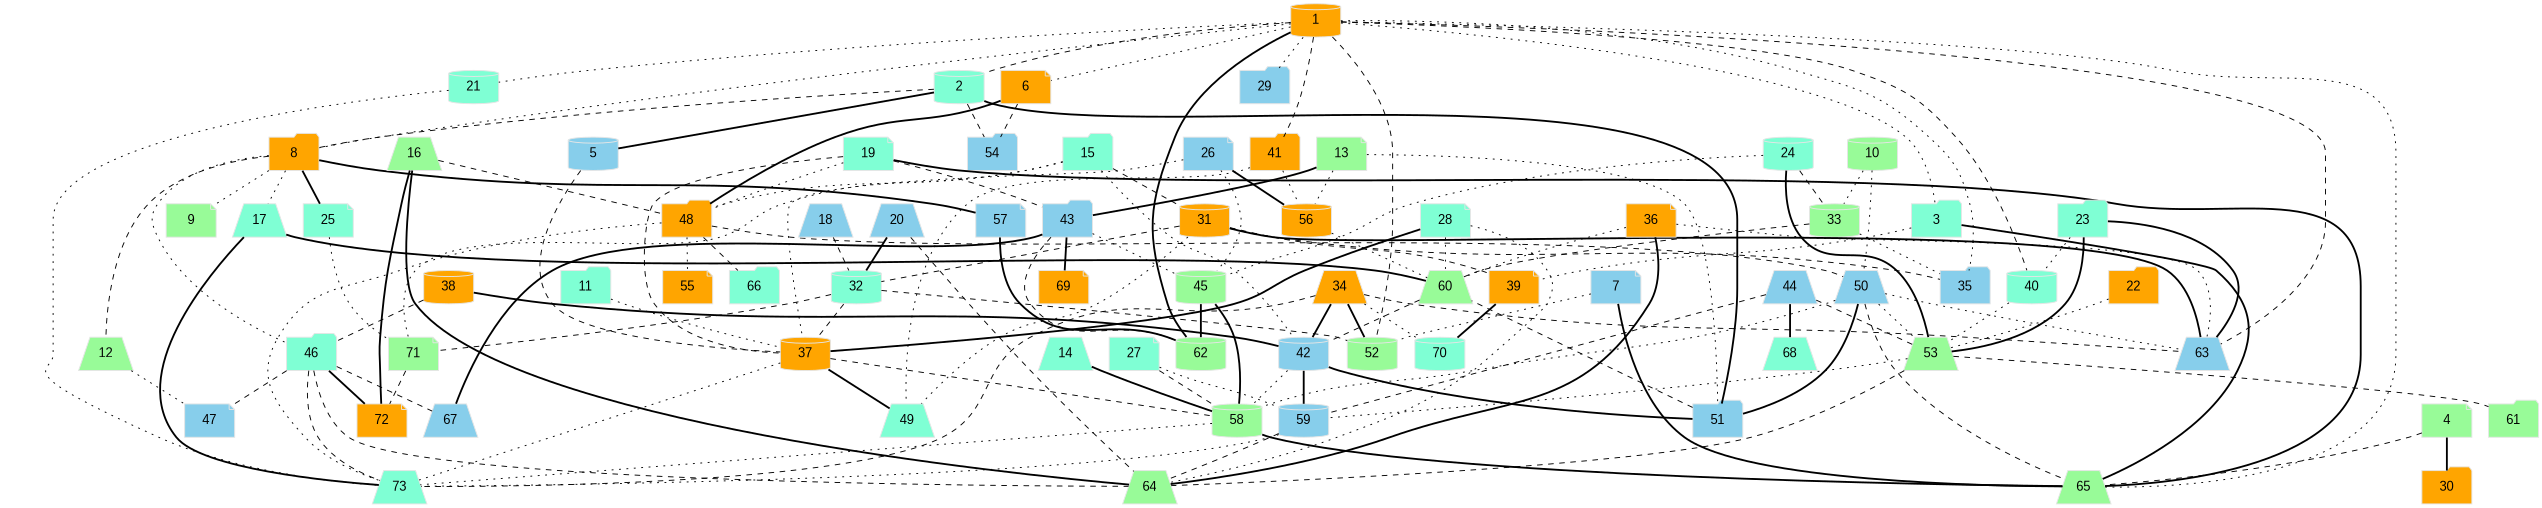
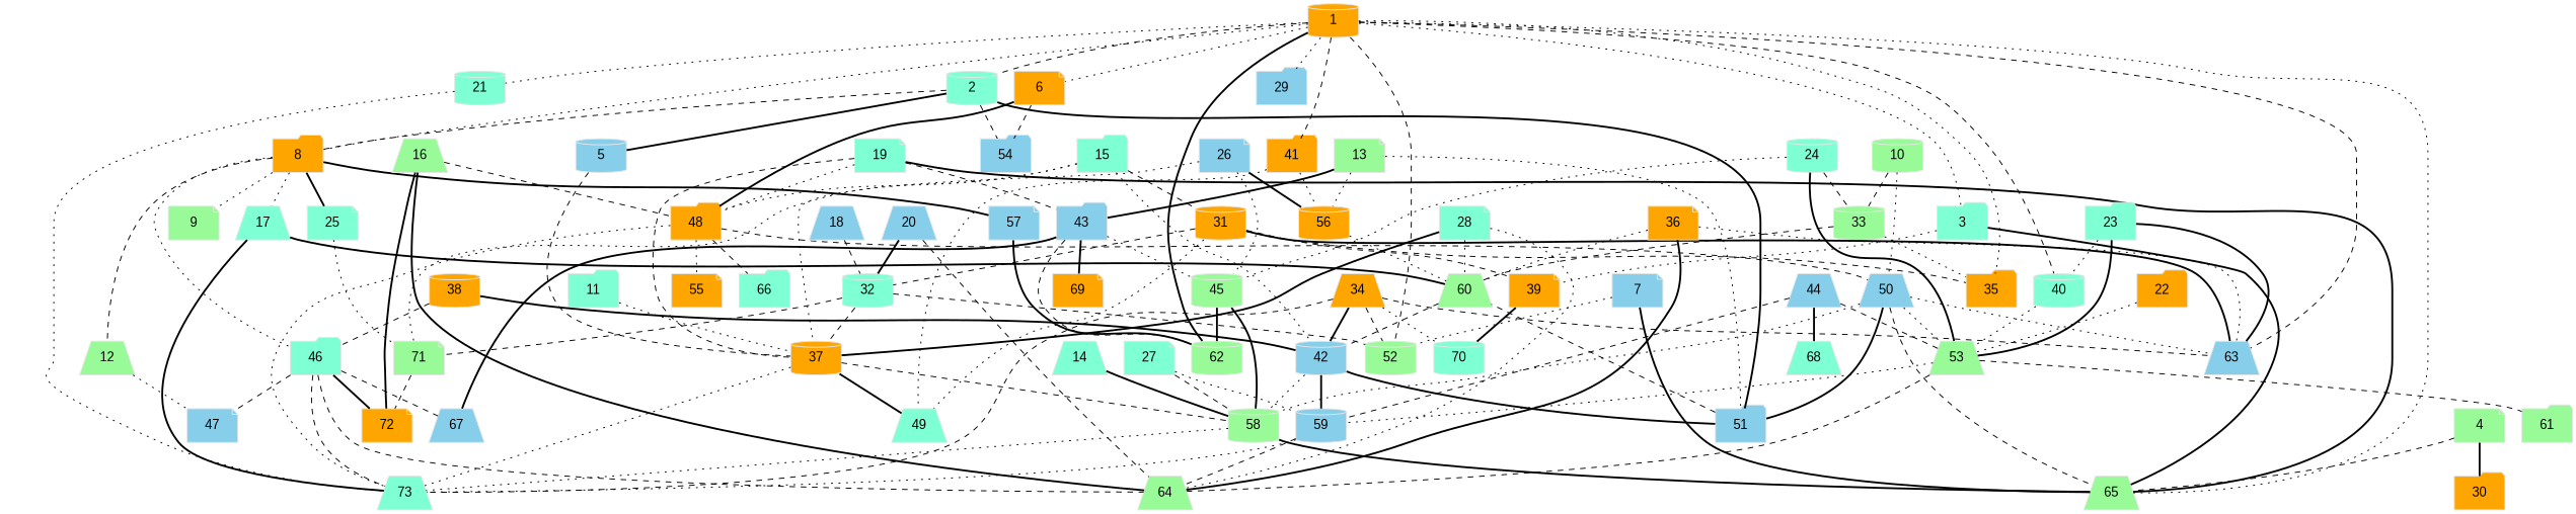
  graph {
    fontname="Liberation Sans"
    node [color=gray90 fillcolor=aquamarine fontname="Liberation Sans" shape=cylinder style=filled]
    edge [fontname="Liberation Sans" style=dotted weight=1.0]
    1 [fillcolor=orange]
    2
    3 [shape=folder]
    6 [fillcolor=orange shape=note]
    8 [fillcolor=orange shape=folder]
    21
    29 [fillcolor=skyblue shape=folder]
-   35 [fillcolor=skyblue shape=folder]
+   35 [fillcolor=orange shape=folder]
    40
    41 [fillcolor=orange shape=folder]
    52 [fillcolor=palegreen]
    62 [fillcolor=palegreen]
    63 [fillcolor=skyblue shape=trapezium]
    65 [fillcolor=palegreen shape=trapezium]
    5 [fillcolor=skyblue]
    51 [fillcolor=skyblue shape=folder]
    54 [fillcolor=skyblue shape=folder]
    39 [fillcolor=orange shape=note]
    48 [fillcolor=orange shape=folder]
    9 [fillcolor=palegreen shape=note]
    12 [fillcolor=palegreen shape=trapezium]
    17 [shape=trapezium]
    25 [shape=note]
    46 [shape=folder]
    57 [fillcolor=skyblue shape=note]
    73 [shape=trapezium]
    53 [fillcolor=palegreen shape=trapezium]
    56 [fillcolor=orange]
    49 [shape=trapezium]
    37 [fillcolor=orange]
    60 [fillcolor=palegreen shape=trapezium]
    70
    4 [fillcolor=palegreen shape=note]
    30 [fillcolor=orange shape=folder]
    58 [fillcolor=palegreen]
    50 [fillcolor=skyblue shape=trapezium]
    55 [fillcolor=orange shape=note]
    66 [shape=folder]
    7 [fillcolor=skyblue shape=note]
    47 [fillcolor=skyblue shape=note]
    71 [fillcolor=palegreen shape=note]
    64 [fillcolor=palegreen shape=trapezium]
    72 [fillcolor=orange shape=note]
    67 [fillcolor=skyblue shape=trapezium]
    10 [fillcolor=palegreen]
    33 [fillcolor=palegreen]
    11 [shape=folder]
    13 [fillcolor=palegreen shape=note]
    43 [fillcolor=skyblue shape=folder]
    45 [fillcolor=palegreen]
    69 [fillcolor=orange shape=note]
    14 [shape=trapezium]
    15 [shape=folder]
    31 [fillcolor=orange]
    42 [fillcolor=skyblue]
    32
    59 [fillcolor=skyblue]
    16 [fillcolor=palegreen shape=trapezium]
    18 [fillcolor=skyblue shape=trapezium]
    19 [shape=note]
    20 [fillcolor=skyblue shape=trapezium]
    22 [fillcolor=orange shape=folder]
    61 [fillcolor=palegreen shape=folder]
    23 [shape=folder]
    24
    26 [fillcolor=skyblue shape=note]
    27 [shape=note]
    28 [shape=note]
    34 [fillcolor=orange shape=trapezium]
    36 [fillcolor=orange shape=note]
    38 [fillcolor=orange]
    44 [fillcolor=skyblue shape=trapezium]
    68 [shape=trapezium]
    1 -- 2 [style=dashed]
    1 -- 3
    1 -- 6
    1 -- 8
    1 -- 21
    1 -- 29
    1 -- 35
    1 -- 40 [style=dashed]
    1 -- 41 [style=dashed]
    1 -- 52 [style=dashed]
    1 -- 62 [style=bold]
    1 -- 63 [style=dashed]
    1 -- 65
    2 -- 8 [style=dashed]
    2 -- 5 [style=bold]
    2 -- 51 [style=bold]
    2 -- 54 [style=dashed]
    3 -- 65 [style=bold]
    3 -- 39
    6 -- 54 [style=dashed]
    6 -- 48 [style=bold]
    8 -- 9
    8 -- 12 [style=dashed]
    8 -- 17
    8 -- 25 [style=bold]
    8 -- 46
    8 -- 57 [style=bold]
    21 -- 73
    40 -- 53
    41 -- 56
    41 -- 49
    5 -- 37 [style=dashed]
    51 -- 60 [style=dashed]
    39 -- 70 [style=bold]
    48 -- 73
    48 -- 50 [style=dashed]
    48 -- 55
    48 -- 66 [style=dashed]
    12 -- 47
    17 -- 73 [style=bold]
    17 -- 60 [style=bold]
    25 -- 71
    46 -- 73 [style=dashed]
    46 -- 47 [style=dashed]
    46 -- 64 [style=dashed weight=2.0]
    46 -- 72 [style=bold weight=2.0]
    46 -- 67 [style=dashed]
    57 -- 62 [style=bold]
    53 -- 64 [style=dashed]
    53 -- 59
    53 -- 61 [style=dashed]
    56 -- 60
    37 -- 73
    37 -- 49 [style=bold]
    37 -- 58 [style=dashed]
    60 -- 42 [style=dashed]
    4 -- 65 [style=dashed]
    4 -- 30 [style=bold]
    58 -- 65 [style=bold weight=2.0]
    58 -- 73
    50 -- 63
    50 -- 65 [style=dashed]
    50 -- 51 [style=bold]
    50 -- 53
    50 -- 58
    7 -- 52
    7 -- 65 [style=bold]
    71 -- 72 [style=dashed]
    10 -- 50
-   10 -- 33
+   10 -- 33 [style=dashed]
    33 -- 35
    33 -- 60 [style=dashed]
    11 -- 37
    13 -- 51
    13 -- 56
    13 -- 43 [style=bold]
    43 -- 62 [style=dashed]
    43 -- 67 [style=bold]
    43 -- 45
    43 -- 69 [style=bold]
    45 -- 62 [style=bold]
    45 -- 58 [style=bold]
    14 -- 58 [style=bold]
    15 -- 48
    15 -- 71
    15 -- 31 [style=dashed]
    15 -- 42
    31 -- 35 [style=dashed]
    31 -- 63 [style=bold]
    31 -- 39 [style=dashed]
    31 -- 49
    31 -- 32 [style=dashed]
    42 -- 51 [style=bold]
    42 -- 58
    42 -- 59 [style=bold]
    32 -- 52 [style=dashed]
    32 -- 37 [style=dashed]
    32 -- 71 [style=dashed]
    59 -- 73
    59 -- 64 [style=dashed]
    16 -- 48 [style=dashed]
    16 -- 64 [style=bold]
    16 -- 72 [style=bold]
    18 -- 32 [style=dashed]
    19 -- 65 [style=bold]
    19 -- 48
    19 -- 37 [style=dashed]
    19 -- 43 [style=dashed]
    20 -- 64 [style=dashed]
    20 -- 32 [style=bold]
    22 -- 53
    23 -- 40
    23 -- 63 [style=bold]
    23 -- 53 [style=bold]
    24 -- 53 [style=bold]
    24 -- 33 [style=dashed]
    24 -- 45
    26 -- 56 [style=bold]
    26 -- 37
    26 -- 45 [weight=2.0]
    27 -- 58 [style=dashed]
    27 -- 59
    28 -- 37 [style=bold]
    28 -- 60
    28 -- 64
-   34 -- 52 [style=bold]
+   34 -- 52 [style=dashed]
    34 -- 63 [style=dashed]
    34 -- 73 [style=dashed]
    34 -- 70
    34 -- 42 [style=bold]
    36 -- 63
    36 -- 60
    36 -- 64 [style=bold]
    38 -- 46 [style=dashed]
    38 -- 42 [style=bold]
    44 -- 53 [style=dashed]
    44 -- 59 [style=dashed]
    44 -- 68 [style=bold]
  }
